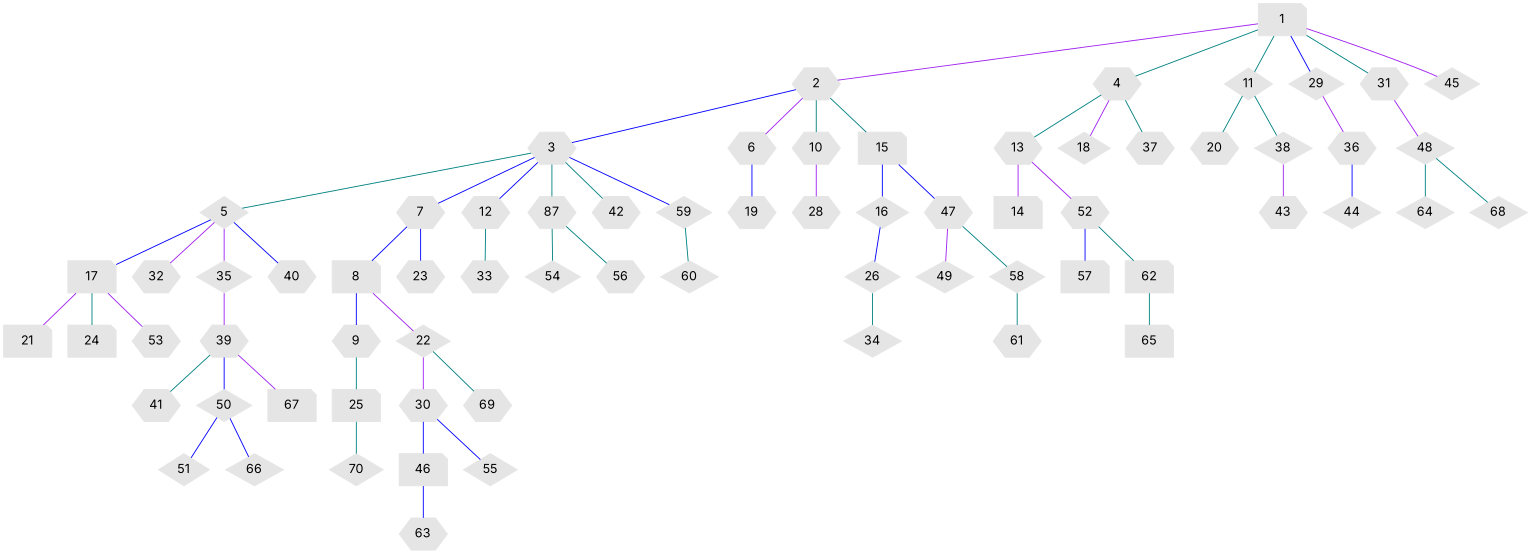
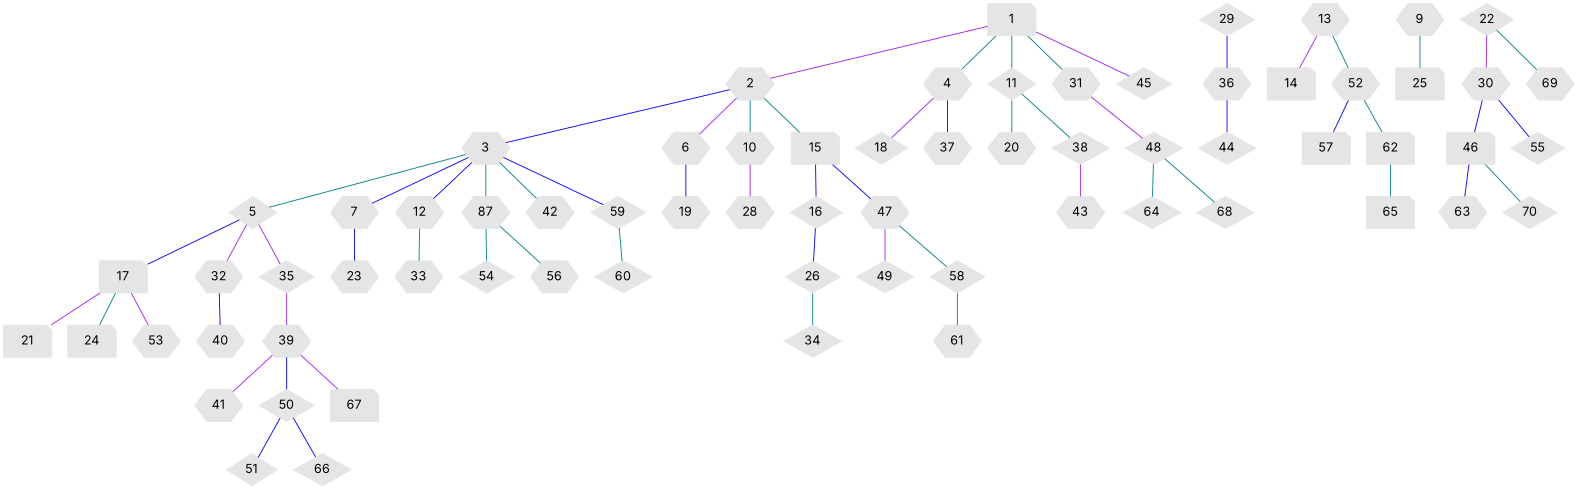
  graph {
    fontname=Inter
    node [color=gray90 fontname=Inter shape=hexagon style=filled]
    edge [color=teal fontname=Inter]
    1 [shape=note]
    2
    4
    11 [shape=diamond]
    29 [shape=diamond]
    31
    45 [shape=diamond]
    3
    6
    10
    15 [shape=note]
    13
    18 [shape=diamond]
    37
    20
    38 [shape=diamond]
    36
    48 [shape=diamond]
    5 [shape=diamond]
    7
    12
    n22 [label=87]
    42
    59 [shape=diamond]
    19
    28
    16 [shape=diamond]
    47
    17 [shape=note]
    32
    35 [shape=diamond]
    40
-   8 [shape=note]
    23
    33
    54 [shape=diamond]
    56
    60 [shape=diamond]
    14 [shape=note]
    52
    21 [shape=note]
    24 [shape=note]
    53
    39
    9
    22 [shape=diamond]
    25 [shape=note]
    30
    69
    43
    57 [shape=note]
    62 [shape=note]
    26 [shape=diamond]
    49 [shape=diamond]
    58 [shape=diamond]
    34 [shape=diamond]
    46 [shape=note]
    55 [shape=diamond]
    44 [shape=diamond]
    63
    70 [shape=diamond]
    64 [shape=diamond]
    68 [shape=diamond]
    41
    50 [shape=diamond]
    67 [shape=note]
    51 [shape=diamond]
    66 [shape=diamond]
    61
    65 [shape=note]
    1 -- 2 [color=purple]
    1 -- 4
    1 -- 11
-   1 -- 29 [color=blue]
    1 -- 31
    1 -- 45 [color=purple]
    2 -- 3 [color=blue]
    2 -- 6 [color=purple]
    2 -- 10
    2 -- 15
-   4 -- 13
    4 -- 18 [color=purple]
-   4 -- 37
+   4 -- 37 [color=blue]
    11 -- 20
    11 -- 38
-   29 -- 36 [color=purple]
+   29 -- 36 [color=blue]
    31 -- 48 [color=purple]
    3 -- 5
    3 -- 7 [color=blue]
    3 -- 12 [color=blue]
    3 -- n22
    3 -- 42
    3 -- 59 [color=blue]
    6 -- 19 [color=blue]
    10 -- 28 [color=purple]
    15 -- 16 [color=blue]
    15 -- 47 [color=blue]
    13 -- 14 [color=purple]
-   13 -- 52 [color=purple]
+   13 -- 52
    38 -- 43 [color=purple]
    36 -- 44 [color=blue]
    48 -- 64
    48 -- 68
    5 -- 17 [color=blue]
    5 -- 32 [color=purple]
    5 -- 35 [color=purple]
-   5 -- 40 [color=blue]
-   7 -- 8 [color=blue]
+   32 -- 40 [color=blue]
    7 -- 23 [color=blue]
    12 -- 33
    n22 -- 54
    n22 -- 56
    59 -- 60
    16 -- 26 [color=blue]
    47 -- 49 [color=purple]
    47 -- 58
    17 -- 21 [color=purple]
    17 -- 24
    17 -- 53 [color=purple]
    35 -- 39 [color=purple]
-   8 -- 9 [color=blue]
-   8 -- 22 [color=purple]
    52 -- 57 [color=blue]
    52 -- 62
-   39 -- 41
+   39 -- 41 [color=purple]
    39 -- 50 [color=blue]
    39 -- 67 [color=purple]
    9 -- 25
    22 -- 30 [color=purple]
    22 -- 69
    30 -- 46 [color=blue]
    30 -- 55 [color=blue]
    62 -- 65
    26 -- 34
    58 -- 61
    46 -- 63 [color=blue]
-   25 -- 70
+   46 -- 70
    50 -- 51 [color=blue]
    50 -- 66 [color=blue]
  }
